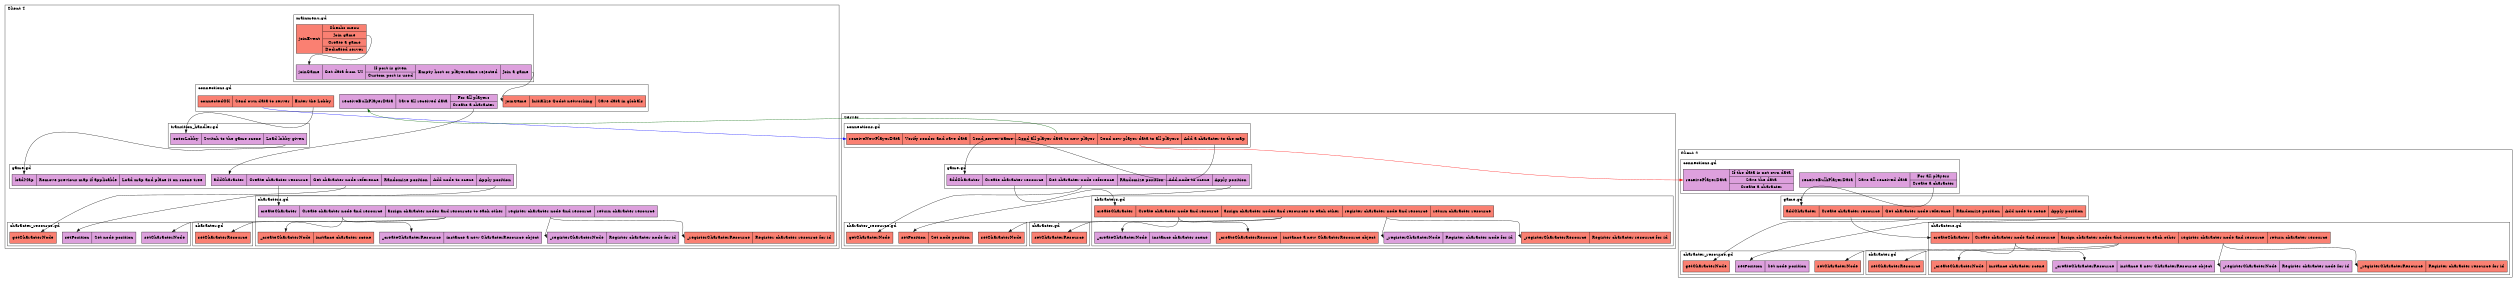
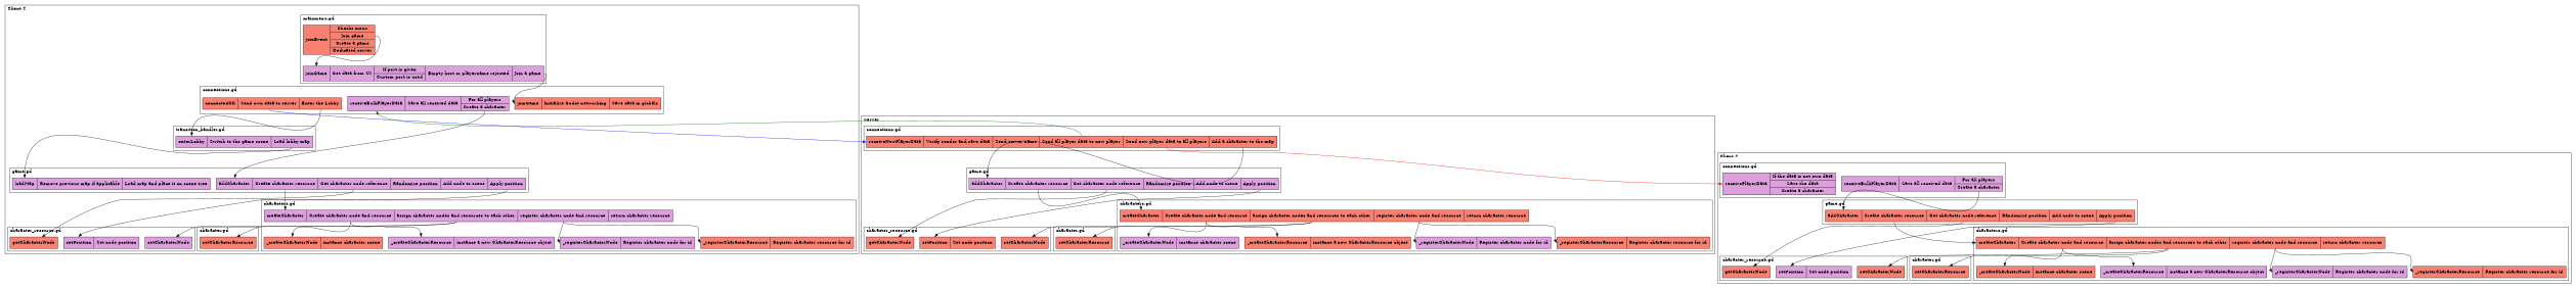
  digraph {
    rankdir=TB
    node [fillcolor=salmon shape=record style=filled]
    edge [headport=begin tailport=f1]
    n1 [label="<begin>getCharacterNode"]
    n2 [fillcolor=plum label="<begin>setCharacterNode"]
    n3 [fillcolor=plum label="<begin>setPosition | <f0> Set node position "]
    n4 [fillcolor=plum label="<begin>loadMap | {<f0> Remove previous map if applicable } | <f1> Load map and place it on scene tree "]
    n5 [fillcolor=plum label="<begin>addCharacter | <f0> Create character resource  | <f1> Get character node reference  | <f2> Randomize position  | <f3> Add node to scene  | <f4> Apply position "]
    n6 [label="<begin>setCharacterResource"]
    n7 [label="<begin>joinGame | <f0> Initialize Godot networking  | <f1> Save data in globals "]
    n8 [label="<begin>connectedOK | <f0> Send own data to server  | <f1> Enter the Lobby "]
    n9 [fillcolor=plum label="<begin>receiveBulkPlayerData | <f0> Save all received data  | {<f1> For all players  | <f2> Create a character }"]
-   n10 [fillcolor=plum label="<begin>enterLobby | <f0> Switch to the game scene  | <f1> Load lobby given "]
+   n10 [fillcolor=plum label="<begin>enterLobby | <f0> Switch to the game scene  | <f1> Load lobby map "]
    n11 [fillcolor=plum label="<begin>createCharacter | <f0> Create character node and resource  | <f1> assign character nodes and resources to each other  | <f2> register character node and resource  | <f3> return character resource "]
    n12 [label="<begin>_createCharacterNode | <f0> instance character scene "]
    n13 [fillcolor=plum label="<begin>_createCharacterResource | <f0> instance a new CharacterResource object "]
    n14 [fillcolor=plum label="<begin>_registerCharacterNode | <f0> Register character node for id "]
    n15 [label="<begin>_registerCharacterResource | <f0> Register character resource for id "]
    n16 [fillcolor=plum label="<begin>joinGame | <f0> Get data from UI  | {<f1> If port is given  | <f2> Custom port is used } | {<f3> Empty host or playername rejected } | <f4> Join a game "]
    n17 [label="<begin>joinEvent | {<f0> Checks menu  | <f1> Join game  | <f2> Create a game  | <f3> Dedicated server }"]
    n18 [label="<begin>getCharacterNode"]
    n19 [label="<begin>setCharacterNode"]
    n20 [label="<begin>setPosition | <f0> Set node position "]
    n21 [fillcolor=plum label="<begin>addCharacter | <f0> Create character resource  | <f1> Get character node reference  | <f2> Randomize position  | <f3> Add node to scene  | <f4> Apply position "]
    n22 [label="<begin>setCharacterResource"]
    n23 [label="<begin>receiveNewPlayerData | <f0> Verify sender and save data  | <f1> Send server name  | <f2> Send all player data to new player  | <f3> Send new player data to all players  | <f4> Add a character to the map "]
    n24 [label="<begin>createCharacter | <f0> Create character node and resource  | <f1> assign character nodes and resources to each other  | <f2> register character node and resource  | <f3> return character resource "]
    n25 [fillcolor=plum label="<begin>_createCharacterNode | <f0> instance character scene "]
    n26 [label="<begin>_createCharacterResource | <f0> instance a new CharacterResource object "]
    n27 [fillcolor=plum label="<begin>_registerCharacterNode | <f0> Register character node for id "]
    n28 [label="<begin>_registerCharacterResource | <f0> Register character resource for id "]
    n29 [label="<begin>addCharacter | <f0> Create character resource  | <f1> Get character node reference  | <f2> Randomize position  | <f3> Add node to scene  | <f4> Apply position "]
    n30 [label="<begin>getCharacterNode"]
    n31 [label="<begin>setCharacterNode"]
    n32 [fillcolor=plum label="<begin>setPosition | <f0> Set node position "]
    n33 [label="<begin>setCharacterResource"]
    n34 [fillcolor=plum label="<begin>receiveBulkPlayerData | <f0> Save all received data  | {<f1> For all players  | <f2> Create a character }"]
    n35 [fillcolor=plum label="<begin>receivePlayerData | {<f0> If the data is not own data  | <f1> Save the data  | <f2> Create a character }"]
    n36 [label="<begin>createCharacter | <f0> Create character node and resource  | <f1> assign character nodes and resources to each other  | <f2> register character node and resource  | <f3> return character resource "]
    n37 [label="<begin>_createCharacterNode | <f0> instance character scene "]
    n38 [fillcolor=plum label="<begin>_createCharacterResource | <f0> instance a new CharacterResource object "]
    n39 [fillcolor=plum label="<begin>_registerCharacterNode | <f0> Register character node for id "]
    n40 [label="<begin>_registerCharacterResource | <f0> Register character resource for id "]
    subgraph cluster_1 {
      label="Client 4"
      labeljust=l
      subgraph cluster_2 {
        label="character_resource.gd"
        labeljust=l
        n1
        n2
        n3
      }
      subgraph cluster_3 {
        label="game.gd"
        labeljust=l
        n4
        n5
      }
      subgraph cluster_4 {
        label="character.gd"
        labeljust=l
        n6
      }
      subgraph cluster_5 {
        label="connections.gd"
        labeljust=l
        n7
        n8
        n9
      }
      subgraph cluster_6 {
        label="transition_handler.gd"
        labeljust=l
        n10
      }
      subgraph cluster_7 {
        label="characters.gd"
        labeljust=l
        n11
        n12
        n13
        n14
        n15
      }
      subgraph cluster_8 {
        label="mainmenu.gd"
        labeljust=l
        n16
        n17
      }
    }
    subgraph cluster_9 {
      label=Server
      labeljust=l
      subgraph cluster_10 {
        label="character_resource.gd"
        labeljust=l
        n18
        n19
        n20
      }
      subgraph cluster_11 {
        label="game.gd"
        labeljust=l
        n21
      }
      subgraph cluster_12 {
        label="character.gd"
        labeljust=l
        n22
      }
      subgraph cluster_13 {
        label="connections.gd"
        labeljust=l
        n23
      }
      subgraph cluster_14 {
        label="characters.gd"
        labeljust=l
        n24
        n25
        n26
        n27
        n28
      }
    }
    subgraph cluster_15 {
      label="Client 2"
      labeljust=l
      subgraph cluster_16 {
        label="game.gd"
        labeljust=l
        n29
      }
      subgraph cluster_17 {
        label="character_resource.gd"
        labeljust=l
        n30
        n31
        n32
      }
      subgraph cluster_18 {
        label="character.gd"
        labeljust=l
        n33
      }
      subgraph cluster_19 {
        label="connections.gd"
        labeljust=l
        n34
        n35
      }
      subgraph cluster_20 {
        label="characters.gd"
        labeljust=l
        n36
        n37
        n38
        n39
        n40
      }
    }
    n5 -> n1
    n5 -> n3 [tailport=f4]
    n5 -> n11 [tailport=f0]
    n8 -> n10
    n8 -> n23 [color=blue tailport=f0]
    n9 -> n5 [tailport=f2]
    n10 -> n4
    n11 -> n2
    n11 -> n6
    n11 -> n12 [tailport=f0]
    n11 -> n13 [tailport=f0]
    n11 -> n14 [tailport=f2]
    n11 -> n15 [tailport=f2]
    n16 -> n7 [tailport=f4]
    n17 -> n16
    n21 -> n18
    n21 -> n20 [tailport=f4]
    n21 -> n24 [tailport=f0]
    n23 -> n9 [color=darkgreen tailport=f2]
    n23 -> n21 [tailport=f4]
    n23 -> n35 [color=red tailport=f3]
    n24 -> n19
    n24 -> n22
    n24 -> n25 [tailport=f0]
    n24 -> n26 [tailport=f0]
    n24 -> n27 [tailport=f2]
    n24 -> n28 [tailport=f2]
    n29 -> n30
    n29 -> n32 [tailport=f4]
    n29 -> n36 [tailport=f0]
    n34 -> n29 [tailport=f2]
    n36 -> n31
    n36 -> n33
    n36 -> n37 [tailport=f0]
    n36 -> n38 [tailport=f0]
    n36 -> n39 [tailport=f2]
    n36 -> n40 [tailport=f2]
  }
